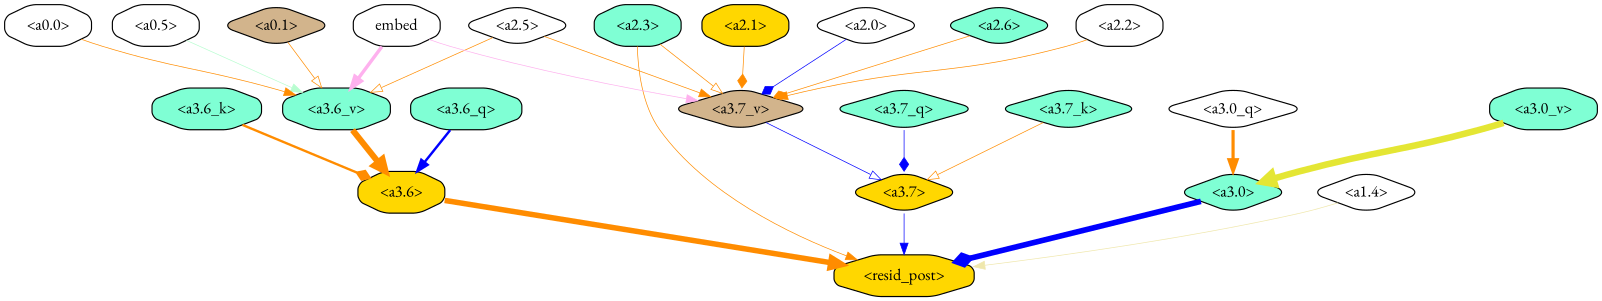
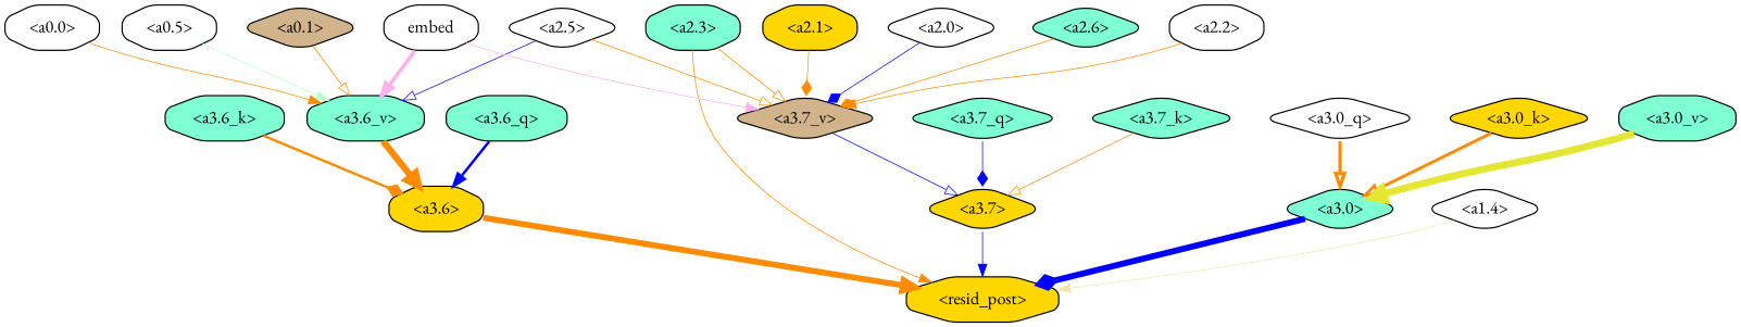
  strict digraph {
    fontname="EB Garamond"
    splines=true
    node [color=black fillcolor=aquamarine fontname="EB Garamond" shape=diamond style="filled, rounded"]
    edge [arrowhead=normal color=darkorange fontname="EB Garamond" penwidth=0.6 style=solid]
    "<a3.7>" [fillcolor=gold]
    "<resid_post>" [fillcolor=gold shape=octagon]
    "<a3.6>" [fillcolor=gold shape=octagon]
    "<a3.0>"
    "<a2.3>" [shape=octagon]
    "<a3.7_v>" [fillcolor=tan]
    "<a1.4>" [fillcolor=white]
    "<a3.7_q>"
    "<a3.6_q>" [shape=octagon]
    "<a3.0_q>" [fillcolor=white]
    "<a3.7_k>"
    "<a3.6_k>" [shape=octagon]
+   "<a3.0_k>" [fillcolor=gold]
    "<a3.6_v>" [shape=octagon]
    "<a3.0_v>" [shape=octagon]
    "<a2.6>"
    "<a2.5>" [fillcolor=white]
    "<a2.2>" [fillcolor=white shape=octagon]
    "<a2.1>" [fillcolor=gold shape=octagon]
    "<a2.0>" [fillcolor=white]
    embed [fillcolor=white shape=octagon]
    "<a0.5>" [fillcolor=white shape=octagon]
    "<a0.1>" [fillcolor=tan]
    "<a0.0>" [fillcolor=white shape=octagon]
    "<a3.7>" -> "<resid_post>" [color=blue style=bold]
    "<a3.6>" -> "<resid_post>" [penwidth=4.751612067222595]
    "<a3.0>" -> "<resid_post>" [arrowhead=diamond color=blue penwidth=4.884142994880676]
    "<a2.3>" -> "<resid_post>" [style=bold]
    "<a2.3>" -> "<a3.7_v>" [arrowhead=onormal style=bold]
    "<a3.7_v>" -> "<a3.7>" [arrowhead=onormal color=blue style=bold]
    "<a1.4>" -> "<resid_post>" [color="#efe7ac" arrowhead="" style=""]
    "<a3.7_q>" -> "<a3.7>" [arrowhead=diamond color=blue]
    "<a3.6_q>" -> "<a3.6>" [color=blue penwidth=2.091020345687866]
-   "<a3.0_q>" -> "<a3.0>" [penwidth=2.7421876192092896]
+   "<a3.0_q>" -> "<a3.0>" [arrowhead=onormal penwidth=2.7421876192092896]
    "<a3.7_k>" -> "<a3.7>" [arrowhead=onormal]
    "<a3.6_k>" -> "<a3.6>" [arrowhead=diamond penwidth=2.048597991466522 style=bold]
+   "<a3.0_k>" -> "<a3.0>" [arrowhead=onormal penwidth=2.476402521133423]
    "<a3.6_v>" -> "<a3.6>" [penwidth=5.2550448179244995]
    "<a3.0_v>" -> "<a3.0>" [color="#e4e634" penwidth=5.652270674705505 arrowhead="" style=""]
    "<a2.6>" -> "<a3.7_v>" [arrowhead=diamond style=bold]
-   "<a2.5>" -> "<a3.7_v>" [style=bold]
-   "<a2.5>" -> "<a3.6_v>" [arrowhead=onormal style=bold]
+   "<a2.5>" -> "<a3.7_v>" [arrowhead=onormal style=bold]
+   "<a2.5>" -> "<a3.6_v>" [arrowhead=onormal color=blue style=bold]
    "<a2.2>" -> "<a3.7_v>" [style=bold]
    "<a2.1>" -> "<a3.7_v>" [arrowhead=diamond style=bold]
    "<a2.0>" -> "<a3.7_v>" [arrowhead=diamond color=blue]
    embed -> "<a3.7_v>" [color="#feb1ee" arrowhead="" style=""]
    embed -> "<a3.6_v>" [color="#feb1ee" penwidth=2.9582033157348633 arrowhead="" style=""]
    "<a0.5>" -> "<a3.6_v>" [color="#b8fdd0" arrowhead="" style=""]
    "<a0.1>" -> "<a3.6_v>" [arrowhead=onormal]
    "<a0.0>" -> "<a3.6_v>"
  }
